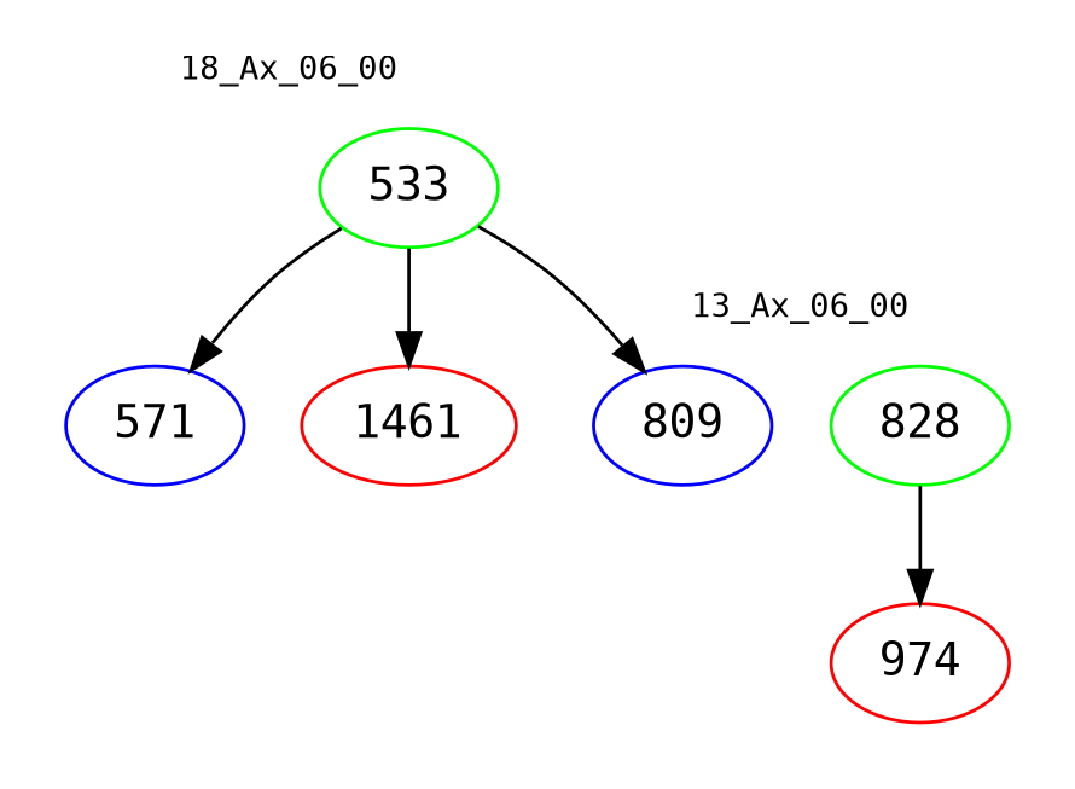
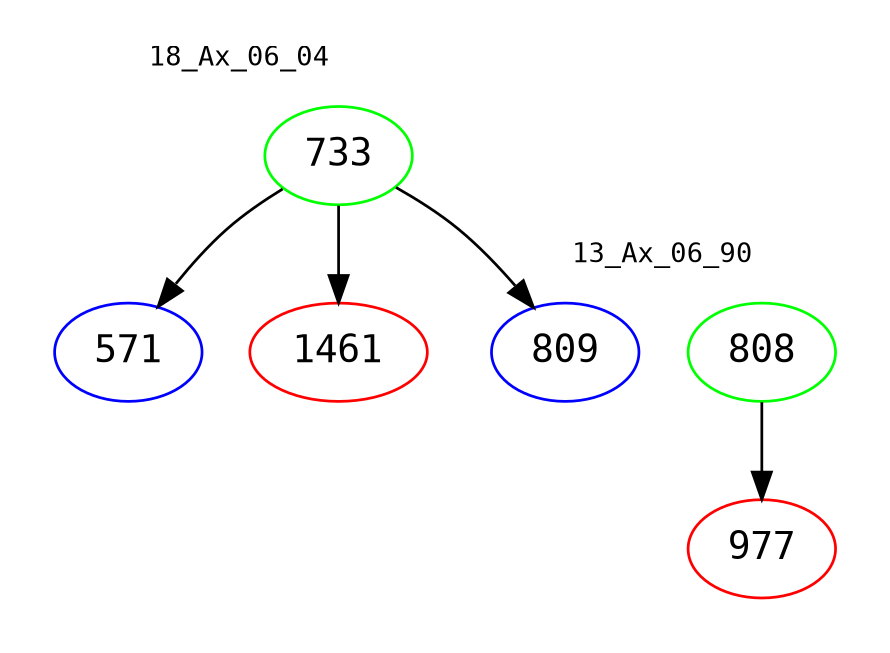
  digraph {
    fontname="DejaVu Sans Mono"
    node [color=green fontname="DejaVu Sans Mono"]
    edge [color=black fontname="DejaVu Sans Mono"]
-   n1 [label=828]
+   n1 [label=808]
    n2 [color=blue label=809]
-   n3 [color=red label=974]
-   n4 [label=533]
+   n3 [color=red label=977]
+   n4 [label=733]
    n5 [color=blue label=571]
    n6 [color=red label=1461]
    subgraph cluster_1 {
      color=white
      fontsize=10
-     label="13_Ax_06_00"
+     label="13_Ax_06_90"
      n1
      n2
      n3
    }
    subgraph cluster_2 {
      color=white
      fontsize=10
-     label="18_Ax_06_00"
+     label="18_Ax_06_04"
      n4
      n5
      n6
    }
    n1 -> n3
    n4 -> n2
    n4 -> n5
    n4 -> n6
  }
